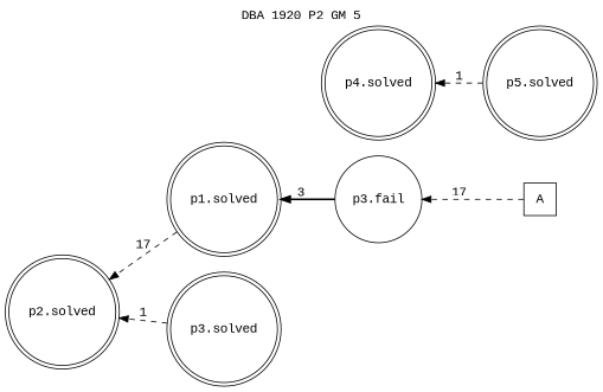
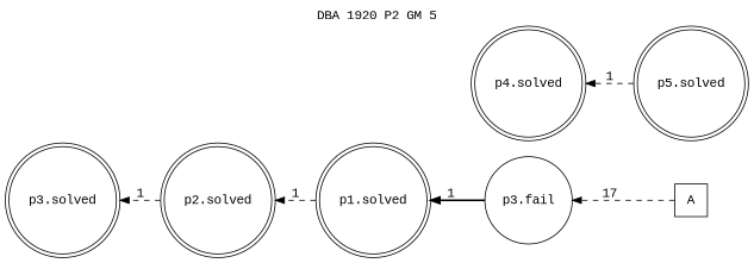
  digraph {
    fontname="Liberation Mono"
    label=" DBA 1920 P2 GM 5 "
    labelloc=tl
    rankdir=RL
    node [fontname="Liberation Mono" shape=doublecircle]
    edge [fontname="Liberation Mono" style=dashed]
    n1 [label=A shape=square]
    n2 [label="p3.fail" shape=circle]
    n3 [label="p1.solved"]
    n4 [label="p2.solved"]
    n5 [label="p3.solved"]
    n6 [label="p5.solved"]
    n7 [label="p4.solved"]
    n1 -> n2 [label=17]
-   n2 -> n3 [label=3 style=bold]
-   n3 -> n4 [label=17]
-   n5 -> n4 [label=1]
+   n2 -> n3 [label=1 style=bold]
+   n3 -> n4 [label=1]
+   n4 -> n5 [label=1]
    n6 -> n7 [label=1]
  }
